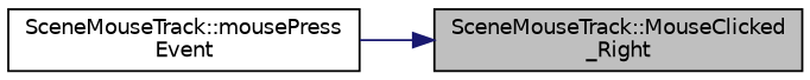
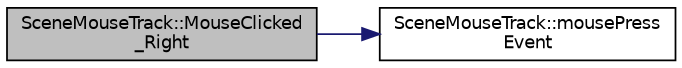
  digraph {
    rankdir=RL
    node [color=black fontname=Helvetica fontsize=10 shape=record style=filled]
    n1 [fillcolor=grey75 fontcolor=black height=0.2 label="SceneMouseTrack::MouseClicked\l_Right" width=0.4]
    n2 [fillcolor=white height=0.2 label="SceneMouseTrack::mousePress\lEvent" width=0.4]
-   n1 -> n2 [color=midnightblue dir=back fontname=Helvetica fontsize=10 labelfontname=Helvetica labelfontsize=10 style=solid]
+   n2 -> n1 [color=midnightblue dir=back fontname=Helvetica fontsize=10 labelfontname=Helvetica labelfontsize=10 style=solid]
  }
